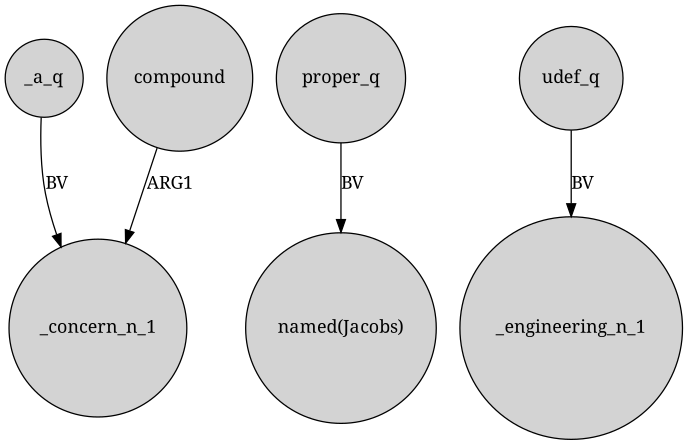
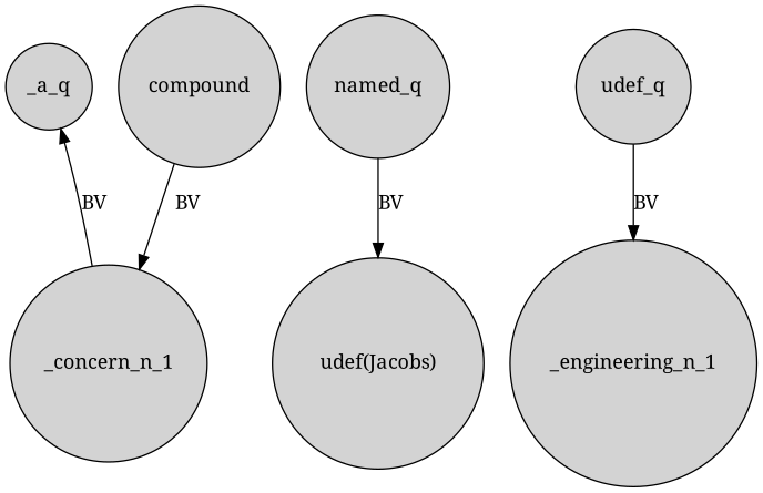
  digraph {
    fontname="Noto Serif"
    node [fontname="Noto Serif" shape=circle style=filled]
    edge [fontname="Noto Serif"]
    _a_q
    _concern_n_1
-   proper_q
-   "named(Jacobs)"
+   proper_q [label=named_q]
+   "named(Jacobs)" [label="udef(Jacobs)"]
    udef_q
    _engineering_n_1
    compound
-   _a_q -> _concern_n_1 [label=BV]
+   _concern_n_1 -> _a_q [label=BV]
    proper_q -> "named(Jacobs)" [label=BV]
    udef_q -> _engineering_n_1 [label=BV]
-   compound -> _concern_n_1 [label=ARG1]
+   compound -> _concern_n_1 [label=BV]
  }
